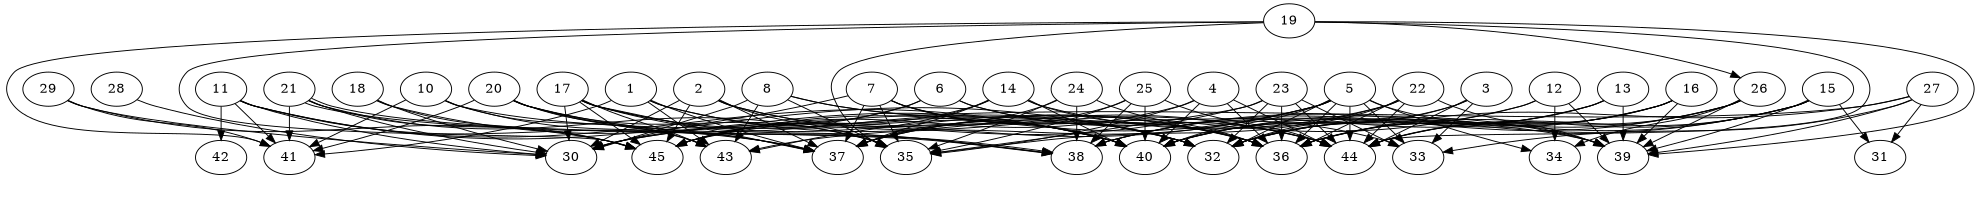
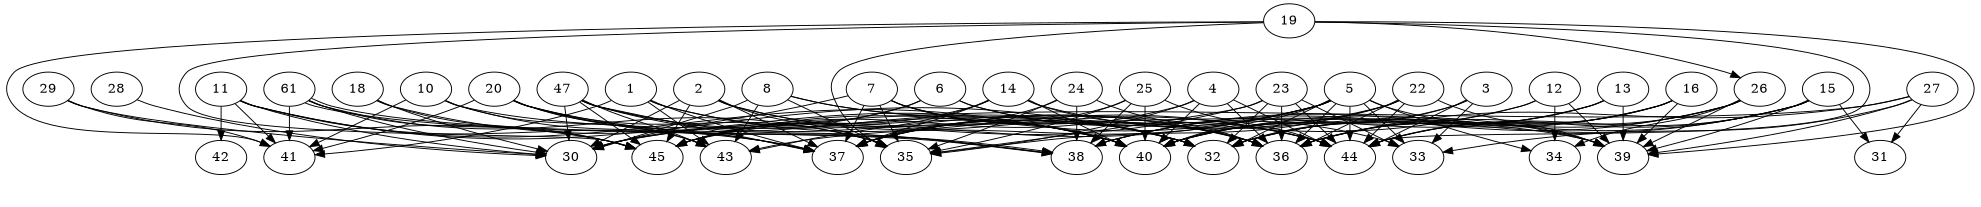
  digraph {
    node [alpha=0.17]
    1 [expect_size=36802560]
    37 [alpha=0.09 expect_size=52134912]
    40 [alpha=0.12 expect_size=25734144]
    41 [alpha=0.09 expect_size=15884288]
    43 [alpha=0.06 expect_size=26437632]
    44 [alpha=0.16 expect_size=33616896]
    2 [alpha=0.12 expect_size=31682560]
    30 [alpha=0.16 expect_size=6063104]
    32 [alpha=0.08 expect_size=12170240]
    35 [alpha=0.09 expect_size=33781760]
    45 [alpha=0.05 expect_size=23583744]
    3 [alpha=0.15 expect_size=50274304]
    33 [alpha=0.03 expect_size=28337152]
    4 [alpha=0.03 expect_size=26520576]
    36 [alpha=0.04 expect_size=27863040]
    5 [alpha=0.01 expect_size=35953664]
    34 [alpha=0.16 expect_size=12719104]
    39 [alpha=0.11 expect_size=49928192]
    6 [alpha=0.08 expect_size=15228928]
    7 [alpha=0.19 expect_size=40560640]
    8 [alpha=0.08 expect_size=41077760]
    10 [alpha=0.05 expect_size=46163968]
    11 [alpha=0.14 expect_size=39171072]
    42 [expect_size=7122944]
    12 [alpha=0.11 expect_size=32231424]
    13 [alpha=0.20 expect_size=12216320]
    38 [alpha=0.02 expect_size=47545344]
    14 [expect_size=47350784]
    15 [alpha=0.19 expect_size=6785024]
    31 [alpha=0.16 expect_size=13558784]
    16 [alpha=0.12 expect_size=9369600]
-   17 [alpha=0.10 expect_size=27532288]
+   17 [alpha=0.10 expect_size=27532288 label=47]
    18 [alpha=0.02 expect_size=25277440]
    19 [alpha=0.00 expect_size=43375616]
    26 [alpha=0.10 expect_size=44579840]
    20 [alpha=0.03 expect_size=32245760]
-   21 [alpha=0.19 expect_size=43829248]
+   21 [alpha=0.19 expect_size=43829248 label=61]
    22 [alpha=0.07 expect_size=30784512]
    23 [alpha=0.13 expect_size=8842240]
    24 [alpha=0.09 expect_size=7879680]
    25 [expect_size=47616000]
    27 [alpha=0.18 expect_size=25375744]
    28 [alpha=0.01 expect_size=48411648]
    29 [alpha=0.10 expect_size=5307392]
    1 -> 37
    1 -> 40
    1 -> 41
    1 -> 43
    1 -> 44
    2 -> 37
    2 -> 44
    2 -> 30
    2 -> 32
    2 -> 35
    2 -> 45
    3 -> 40
    3 -> 44
    3 -> 32
    3 -> 33
    4 -> 40
    4 -> 44
    4 -> 35
    4 -> 45
    4 -> 36
+   5 -> 37
    5 -> 40
    5 -> 43
    5 -> 44
    5 -> 30
    5 -> 32
    5 -> 45
    5 -> 33
    5 -> 36
    5 -> 34
    5 -> 39
    6 -> 44
    6 -> 30
    6 -> 45
    6 -> 33
    7 -> 37
    7 -> 40
    7 -> 30
    7 -> 32
    7 -> 35
    7 -> 36
    8 -> 43
    8 -> 30
    8 -> 32
    8 -> 35
    8 -> 36
    10 -> 37
    10 -> 41
    10 -> 43
    10 -> 39
    11 -> 37
    11 -> 40
    11 -> 41
    11 -> 30
    11 -> 32
    11 -> 42
    12 -> 37
    12 -> 40
    12 -> 34
    12 -> 39
    13 -> 32
    13 -> 36
    13 -> 39
    13 -> 38
    14 -> 37
    14 -> 40
    14 -> 43
    14 -> 45
    14 -> 36
    14 -> 39
    15 -> 40
    15 -> 44
    15 -> 36
    15 -> 39
    15 -> 38
    15 -> 31
    16 -> 40
    16 -> 44
    16 -> 32
    16 -> 36
    16 -> 39
    17 -> 37
    17 -> 40
    17 -> 43
    17 -> 30
    17 -> 45
    17 -> 36
    17 -> 38
    18 -> 40
    18 -> 30
    18 -> 45
    19 -> 41
    19 -> 44
    19 -> 35
    19 -> 45
    19 -> 39
    19 -> 26
    26 -> 44
    26 -> 32
    26 -> 34
    26 -> 39
    26 -> 38
    20 -> 37
    20 -> 41
    20 -> 43
    20 -> 32
    20 -> 35
    20 -> 38
    21 -> 41
    21 -> 30
    21 -> 35
    21 -> 45
    21 -> 38
    21 -> 38
    22 -> 37
    22 -> 44
-   22 -> 32
+   22 -> 40
    22 -> 35
    22 -> 36
    22 -> 39
    23 -> 44
    23 -> 30
    23 -> 32
    23 -> 35
    23 -> 33
    23 -> 36
    24 -> 37
    24 -> 35
    24 -> 36
    24 -> 38
    25 -> 37
    25 -> 40
    25 -> 44
    25 -> 35
    25 -> 38
    27 -> 45
    27 -> 33
    27 -> 36
    27 -> 39
    27 -> 31
    28 -> 30
    29 -> 41
    29 -> 30
    29 -> 45
  }
